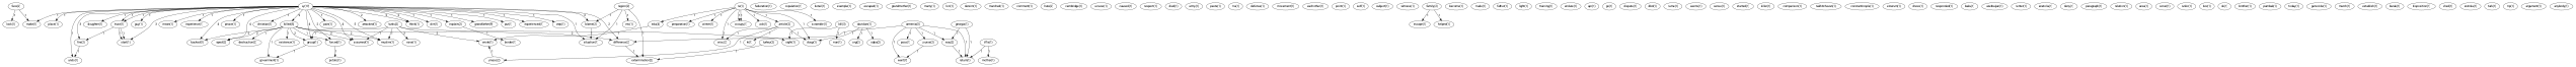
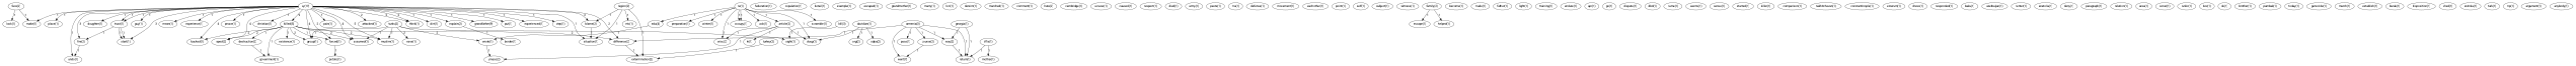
  digraph {
    fontname=Roboto
    node [fontname=Roboto]
    edge [fontname=Roboto]
    n1 [label="face(2)"]
    n2 [label="look(1)"]
    n3 [label="make(1)"]
    n4 [label="federation(1)"]
    n5 [label="population(1)"]
    n6 [label="detail(1)"]
    n7 [label="example(1)"]
    n8 [label="escaped(1)"]
    n9 [label="grandmother(1)"]
    n10 [label="marry(1)"]
    n11 [label="lori(1)"]
    n12 [label="dersim(1)"]
    n13 [label="marched(1)"]
    n14 [label="comment(1)"]
    n15 [label="hate(2)"]
    n16 [label="cambridge(1)"]
    n17 [label="ucsvax(1)"]
    n18 [label="caused(1)"]
    n19 [label="re(1)"]
    n20 [label="article(2)"]
    n21 [label="preparation(1)"]
    n22 [label="winter(1)"]
    n23 [label="wisc(2)"]
    n24 [label="lack(1)"]
    n25 [label="edu(4)"]
    n26 [label="doug(1)"]
    n27 [label="scramble(1)"]
    n28 [label="occupy(1)"]
    n29 [label="umass(2)"]
    n30 [label="kr(1)"]
    n31 [label="wrote(1)"]
    n32 [label="respect(1)"]
    n33 [label="died(1)"]
    n34 [label="army(1)"]
    n35 [label="paste(1)"]
    n36 [label="ma(1)"]
    n37 [label="defense(1)"]
    n38 [label="movement(1)"]
    n39 [label="eachother(1)"]
    n40 [label="point(1)"]
    n41 [label="self(1)"]
    n42 [label="subject(1)"]
    n43 [label="region(2)"]
    n44 [label="etc(1)"]
    n45 [label="blame(2)"]
    n46 [label="situation(1)"]
    n47 [label="extermination(2)"]
    n48 [label="witness(1)"]
    n49 [label="family(2)"]
    n50 [label="escape(1)"]
    n51 [label="helped(1)"]
    n52 [label="become(1)"]
    n53 [label="made(1)"]
    n54 [label="kill(3)"]
-   n55 [label="man(1)"]
    n56 [label="sight(1)"]
    n57 [label="father(1)"]
    n58 [label="light(1)"]
    n59 [label="training(1)"]
    n60 [label="endure(1)"]
    n61 [label="sy(19)"]
    n62 [label="killed(5)"]
    n63 [label="attacked(1)"]
    n64 [label="explain(2)"]
    n65 [label="think(1)"]
    n66 [label="dirt(1)"]
    n67 [label="difference(2)"]
    n68 [label="forced(1)"]
    n69 [label="grandfather(9)"]
    n70 [label="put(1)"]
    n71 [label="experienced(1)"]
    n72 [label="step(1)"]
    n73 [label="trust(1)"]
    n74 [label="place(1)"]
    n75 [label="fire(2)"]
    n76 [label="undo(1)"]
    n77 [label="doughter(1)"]
    n78 [label="raped(2)"]
    n79 [label="guy(1)"]
    n80 [label="backed(1)"]
    n81 [label="mean(1)"]
    n82 [label="experience(1)"]
    n83 [label="group(1)"]
    n84 [label="peace(1)"]
    n85 [label="assumed(1)"]
    n86 [label="christian(1)"]
    n87 [label="start(1)"]
    n88 [label="muslim(1)"]
    n89 [label="pain(1)"]
    n90 [label="destruction(2)"]
    n91 [label="existence(1)"]
    n92 [label="government(1)"]
    n93 [label="border(1)"]
    n94 [label="potato(1)"]
    n95 [label="course(2)"]
    n96 [label="went(7)"]
    n97 [label="leave(1)"]
    n98 [label="apr(1)"]
    n99 [label="go(1)"]
    n100 [label="dispute(1)"]
    n101 [label="dbd(1)"]
    n102 [label="came(1)"]
    n103 [label="seems(1)"]
    n104 [label="sense(1)"]
    n105 [label="started(1)"]
    n106 [label="armenia(3)"]
    n107 [label="pass(1)"]
    n108 [label="way(2)"]
    n109 [label="return(1)"]
    n110 [label="killer(1)"]
    n111 [label="comparison(1)"]
    n112 [label="nakhitchevan(1)"]
    n113 [label="constantinople(1)"]
    n114 [label="erzerum(1)"]
    n115 [label="dress(1)"]
    n116 [label="responded(1)"]
    n117 [label="baku(1)"]
    n118 [label="davidian(1)"]
    n119 [label="org(2)"]
    n120 [label="sdpa(2)"]
    n121 [label="azerbaijan(1)"]
    n122 [label="center(1)"]
    n123 [label="turkey(2)"]
    n124 [label="anatolia(1)"]
    n125 [label="deny(1)"]
    n126 [label="paragraph(1)"]
    n127 [label="relation(1)"]
    n128 [label="area(1)"]
    n129 [label="soner(1)"]
    n130 [label="turkic(1)"]
    n131 [label="box(1)"]
    n132 [label="ok(1)"]
    n133 [label="brother(1)"]
    n134 [label="pambak(1)"]
    n135 [label="today(1)"]
    n136 [label="genocide(1)"]
    n137 [label="march(1)"]
    n138 [label="establish(1)"]
    n139 [label="turks(2)"]
    n140 [label="burak(1)"]
    n141 [label="georgia(1)"]
    n142 [label="disposition(1)"]
    n143 [label="shed(1)"]
    n144 [label="tiflis(1)"]
    n145 [label="mother(1)"]
    n146 [label="erzinka(1)"]
    n147 [label="turk(1)"]
    n148 [label="mp(1)"]
    n149 [label="argument(1)"]
    n150 [label="anybody(1)"]
    n1 -> n2 [label=1]
    n1 -> n3 [label=1]
    n19 -> n20 [label=1]
    n19 -> n21 [label=1]
    n19 -> n22 [label=1]
    n19 -> n23 [label=1]
    n19 -> n24 [label=1]
    n19 -> n25 [label=1]
    n19 -> n26 [label=1]
    n19 -> n27 [label=1]
    n19 -> n28 [label=1]
    n19 -> n28 [label=1]
    n20 -> n23 [label=1]
    n20 -> n26 [label=1]
    n20 -> n29 [label=1]
    n20 -> n30 [label=1]
    n25 -> n31 [label=1]
-   n29 -> n31 [label=1]
+   n31 -> n29 [label=1]
    n43 -> n44 [label=1]
    n43 -> n45 [label=1]
    n43 -> n46 [label=1]
    n43 -> n47 [label=1]
    n45 -> n46 [label=1]
    n49 -> n50 [label=1]
    n49 -> n51 [label=1]
-   n54 -> n55 [label=1]
    n54 -> n56 [label=1]
    n61 -> n3 [label=1]
    n61 -> n45 [label=2]
    n61 -> n46 [label=1]
    n61 -> n62 [label=9]
    n61 -> n63 [label=2]
    n61 -> n64 [label=1]
    n61 -> n65 [label=2]
    n61 -> n65 [label=2]
    n61 -> n66 [label=1]
    n61 -> n67 [label=2]
    n61 -> n68 [label=2]
    n61 -> n69 [label=1]
    n61 -> n70 [label=1]
    n61 -> n71 [label=1]
    n61 -> n72 [label=1]
    n61 -> n73 [label=1]
    n61 -> n73 [label=1]
    n61 -> n74 [label=1]
    n61 -> n75 [label=3]
    n61 -> n76 [label=1]
    n61 -> n77 [label=1]
    n61 -> n78 [label=4]
    n61 -> n79 [label=1]
    n61 -> n80 [label=4]
    n61 -> n81 [label=1]
    n61 -> n82 [label=1]
    n61 -> n83 [label=4]
    n61 -> n84 [label=1]
    n61 -> n85 [label=4]
    n61 -> n86 [label=1]
    n61 -> n87 [label=3]
    n61 -> n88 [label=5]
    n61 -> n89 [label=1]
    n62 -> n67 [label=2]
    n62 -> n68 [label=1]
    n62 -> n78 [label=2]
    n62 -> n80 [label=2]
    n62 -> n83 [label=2]
    n62 -> n85 [label=2]
    n62 -> n88 [label=2]
    n62 -> n90 [label=1]
    n62 -> n91 [label=1]
    n62 -> n92 [label=1]
    n64 -> n93 [label=1]
    n67 -> n47 [label=1]
    n68 -> n94 [label=1]
    n73 -> n75 [label=1]
    n73 -> n87 [label=1]
    n73 -> n87 [label=1]
    n75 -> n76 [label=1]
-   n83 -> n92 [label=1]
+   n90 -> n92 [label=1]
    n95 -> n96 [label=1]
    n106 -> n67 [label=1]
    n106 -> n95 [label=1]
    n106 -> n96 [label=1]
    n106 -> n107 [label=1]
    n106 -> n108 [label=1]
    n106 -> n109 [label=1]
    n108 -> n109 [label=1]
    n118 -> n26 [label=1]
    n118 -> n119 [label=1]
    n118 -> n120 [label=1]
    n123 -> n47 [label=1]
    n139 -> n31 [label=2]
    n139 -> n56 [label=1]
    n139 -> n83 [label=1]
    n139 -> n85 [label=1]
    n139 -> n88 [label=1]
    n139 -> n97 [label=2]
    n141 -> n108 [label=1]
    n141 -> n109 [label=1]
    n144 -> n109 [label=1]
    n144 -> n145 [label=1]
  }
